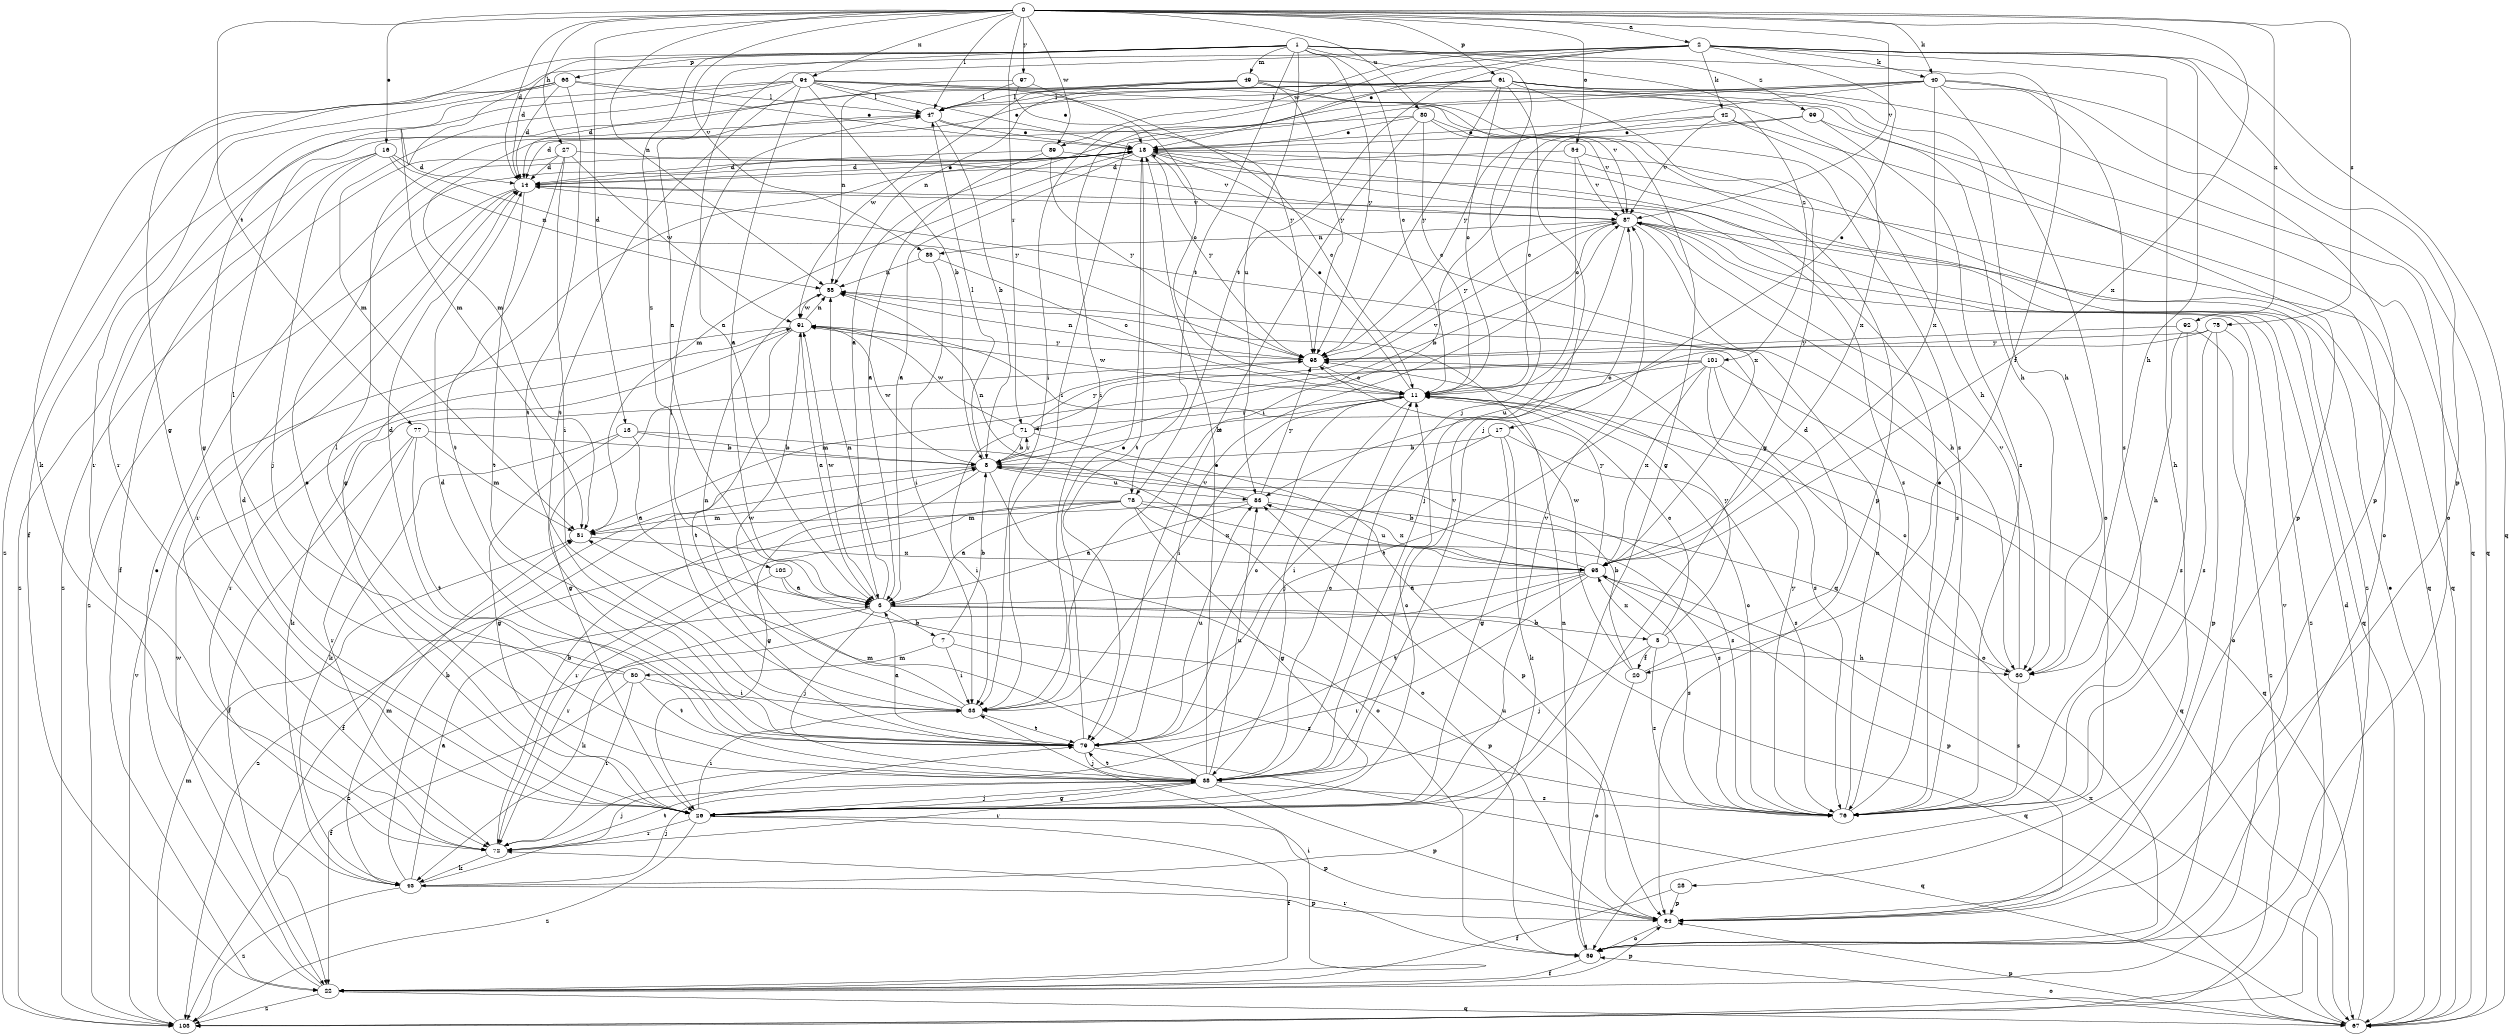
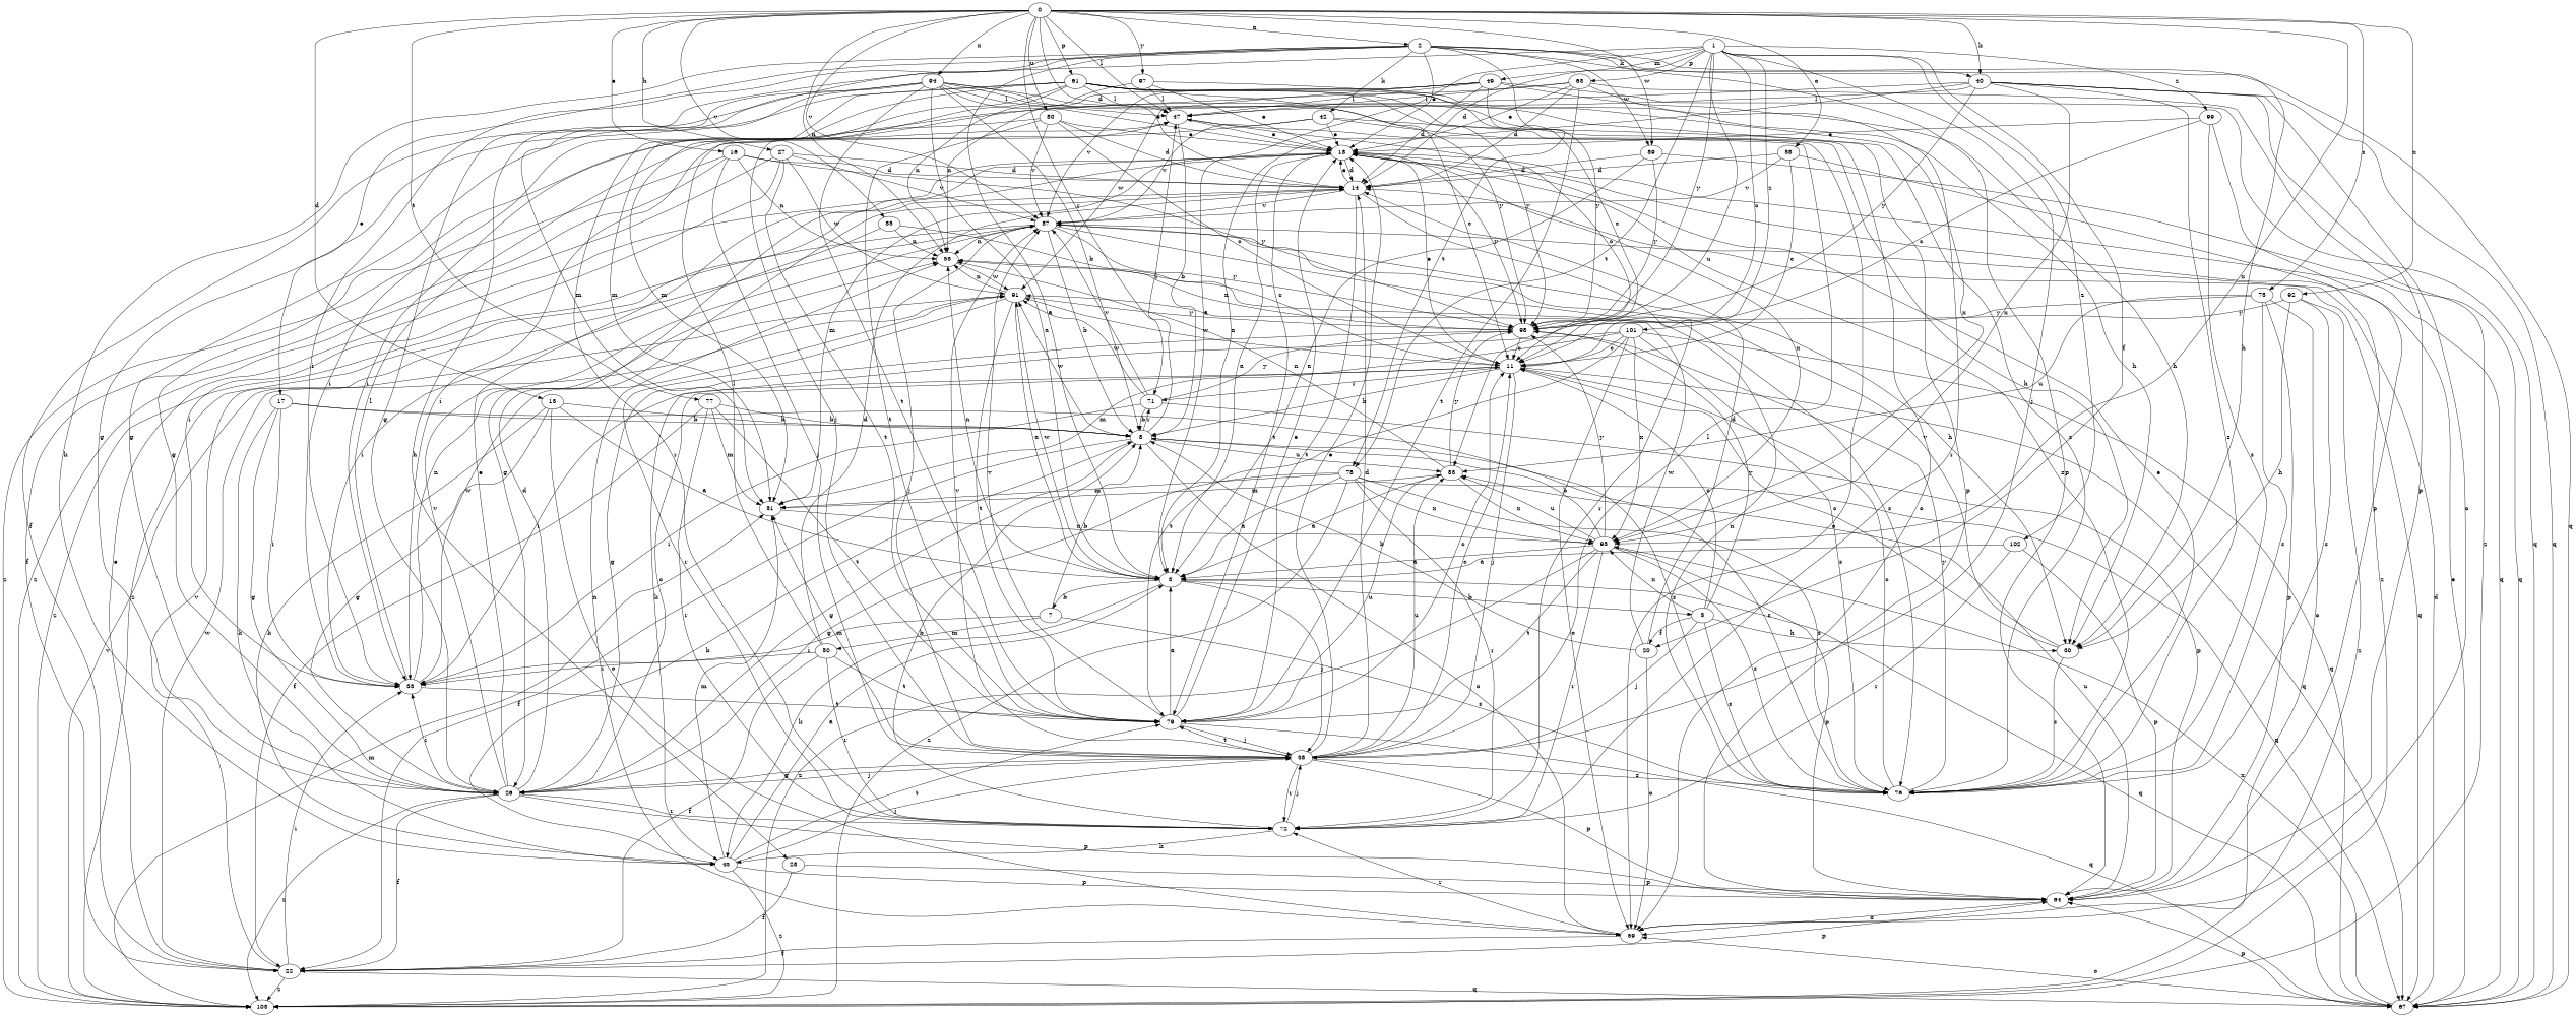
  strict digraph {
    0
    2
    13
    14
    16
    27
    40
    47
    55
-   58 [label=54]
+   58
    61
    71
    75
    77
    80
    85
    87
    89
    92
    94
    95
    97
    3
    78
    17
    18
    28
    30
    33
    42
    43
    64
    67
    26
    8
    59
    72
    79
    103
    38
    98
    22
    91
    76
    11
    51
    83
    1
    20
    49
    63
    99
    101
    102
    5
    7
    50
    0 -> 2 [label=a]
    0 -> 13 [label=d]
    0 -> 14 [label=d]
    0 -> 16 [label=e]
    0 -> 27 [label=h]
    0 -> 40 [label=k]
    0 -> 47 [label=l]
    0 -> 55 [label=n]
    0 -> 58 [label=o]
    0 -> 61 [label=p]
    0 -> 71 [label=r]
    0 -> 75 [label=s]
    0 -> 77 [label=t]
    0 -> 80 [label=u]
    0 -> 85 [label=v]
    0 -> 87 [label=v]
    0 -> 89 [label=w]
    0 -> 92 [label=x]
    0 -> 94 [label=x]
    0 -> 95 [label=x]
    0 -> 97 [label=y]
    2 -> 40 [label=k]
    2 -> 89 [label=w]
    2 -> 3 [label=a]
    2 -> 78 [label=t]
    2 -> 17 [label=e]
    2 -> 18 [label=e]
    2 -> 28 [label=h]
    2 -> 30 [label=h]
    2 -> 33 [label=i]
    2 -> 42 [label=k]
    2 -> 43 [label=k]
    2 -> 64 [label=p]
    2 -> 67 [label=q]
    13 -> 3 [label=a]
    13 -> 43 [label=k]
    13 -> 26 [label=g]
    13 -> 8 [label=b]
    13 -> 59 [label=o]
    14 -> 87 [label=v]
    14 -> 18 [label=e]
    14 -> 72 [label=r]
    14 -> 79 [label=t]
    14 -> 103 [label=z]
    16 -> 14 [label=d]
    16 -> 55 [label=n]
    16 -> 103 [label=z]
    16 -> 38 [label=j]
    16 -> 98 [label=y]
    16 -> 22 [label=f]
    27 -> 14 [label=d]
    27 -> 87 [label=v]
    27 -> 33 [label=i]
    27 -> 79 [label=t]
    27 -> 103 [label=z]
    27 -> 91 [label=w]
    40 -> 47 [label=l]
    40 -> 95 [label=x]
    40 -> 3 [label=a]
    40 -> 33 [label=i]
    40 -> 64 [label=p]
    40 -> 67 [label=q]
    40 -> 59 [label=o]
    40 -> 98 [label=y]
    40 -> 76 [label=s]
    47 -> 18 [label=e]
    47 -> 8 [label=b]
    47 -> 11 [label=c]
    55 -> 91 [label=w]
    58 -> 14 [label=d]
    58 -> 87 [label=v]
    58 -> 103 [label=z]
    58 -> 11 [label=c]
    61 -> 47 [label=l]
    61 -> 95 [label=x]
    61 -> 30 [label=h]
    61 -> 33 [label=i]
    61 -> 26 [label=g]
    61 -> 59 [label=o]
    61 -> 72 [label=r]
    61 -> 38 [label=j]
    61 -> 98 [label=y]
    61 -> 11 [label=c]
    61 -> 51 [label=m]
    71 -> 87 [label=v]
    71 -> 33 [label=i]
    71 -> 64 [label=p]
    71 -> 8 [label=b]
    71 -> 98 [label=y]
    71 -> 91 [label=w]
    75 -> 64 [label=p]
    75 -> 59 [label=o]
    75 -> 98 [label=y]
    75 -> 76 [label=s]
    75 -> 83 [label=u]
    77 -> 8 [label=b]
    77 -> 72 [label=r]
    77 -> 79 [label=t]
    77 -> 22 [label=f]
    77 -> 51 [label=m]
    80 -> 14 [label=d]
    80 -> 87 [label=v]
    80 -> 18 [label=e]
    80 -> 26 [label=g]
    80 -> 79 [label=t]
    80 -> 11 [label=c]
    85 -> 55 [label=n]
    85 -> 33 [label=i]
    85 -> 11 [label=c]
-   87 -> 85 [label=n]
+   87 -> 55 [label=n]
    87 -> 30 [label=h]
    87 -> 67 [label=q]
    87 -> 8 [label=b]
    87 -> 103 [label=z]
    87 -> 38 [label=j]
    87 -> 98 [label=y]
    87 -> 76 [label=s]
    89 -> 14 [label=d]
    89 -> 3 [label=a]
    89 -> 67 [label=q]
    89 -> 98 [label=y]
    92 -> 30 [label=h]
    92 -> 103 [label=z]
    92 -> 98 [label=y]
    92 -> 76 [label=s]
    94 -> 47 [label=l]
    94 -> 3 [label=a]
    94 -> 18 [label=e]
    94 -> 64 [label=p]
    94 -> 26 [label=g]
    94 -> 8 [label=b]
    94 -> 79 [label=t]
    94 -> 98 [label=y]
    94 -> 22 [label=f]
    94 -> 76 [label=s]
    94 -> 51 [label=m]
    95 -> 3 [label=a]
    95 -> 64 [label=p]
    95 -> 8 [label=b]
    95 -> 72 [label=r]
    95 -> 79 [label=t]
    95 -> 103 [label=z]
    95 -> 98 [label=y]
    95 -> 76 [label=s]
    95 -> 83 [label=u]
    97 -> 47 [label=l]
    97 -> 55 [label=n]
    97 -> 18 [label=e]
    97 -> 11 [label=c]
    3 -> 55 [label=n]
    3 -> 43 [label=k]
    3 -> 67 [label=q]
    3 -> 38 [label=j]
    3 -> 91 [label=w]
    3 -> 5 [label=b]
    3 -> 7 [label=b]
    78 -> 95 [label=x]
    78 -> 3 [label=a]
-   78 -> 30 [label=q]
+   78 -> 67 [label=q]
    78 -> 26 [label=g]
    78 -> 72 [label=r]
    78 -> 103 [label=z]
    78 -> 76 [label=s]
    78 -> 51 [label=m]
    17 -> 33 [label=i]
    17 -> 43 [label=k]
    17 -> 26 [label=g]
    17 -> 8 [label=b]
    17 -> 76 [label=s]
    18 -> 14 [label=d]
    18 -> 95 [label=x]
    18 -> 3 [label=a]
    18 -> 67 [label=q]
    18 -> 26 [label=g]
    18 -> 79 [label=t]
    18 -> 98 [label=y]
    18 -> 76 [label=s]
    18 -> 51 [label=m]
    28 -> 64 [label=p]
    28 -> 22 [label=f]
    30 -> 87 [label=v]
    30 -> 76 [label=s]
    30 -> 11 [label=c]
    33 -> 47 [label=l]
    33 -> 55 [label=n]
    33 -> 79 [label=t]
    33 -> 91 [label=w]
    42 -> 87 [label=v]
    42 -> 18 [label=e]
    42 -> 30 [label=h]
    42 -> 33 [label=i]
    42 -> 59 [label=o]
    43 -> 3 [label=a]
    43 -> 64 [label=p]
    43 -> 8 [label=b]
    43 -> 79 [label=t]
    43 -> 103 [label=z]
    43 -> 38 [label=j]
    43 -> 51 [label=m]
    64 -> 59 [label=o]
    64 -> 83 [label=u]
    67 -> 14 [label=d]
    67 -> 95 [label=x]
    67 -> 18 [label=e]
    67 -> 64 [label=p]
    67 -> 59 [label=o]
    26 -> 14 [label=d]
    26 -> 87 [label=v]
    26 -> 18 [label=e]
    26 -> 33 [label=i]
    26 -> 64 [label=p]
    26 -> 72 [label=r]
    26 -> 103 [label=z]
    26 -> 38 [label=j]
    26 -> 22 [label=f]
    26 -> 11 [label=c]
    8 -> 47 [label=l]
    8 -> 71 [label=r]
    8 -> 26 [label=g]
    8 -> 59 [label=o]
    8 -> 22 [label=f]
    8 -> 91 [label=w]
    8 -> 76 [label=s]
    8 -> 83 [label=u]
    59 -> 55 [label=n]
    59 -> 72 [label=r]
    59 -> 22 [label=f]
    72 -> 43 [label=k]
    72 -> 8 [label=b]
    72 -> 38 [label=j]
    79 -> 87 [label=v]
    79 -> 3 [label=a]
    79 -> 18 [label=e]
    79 -> 67 [label=q]
    79 -> 38 [label=j]
    79 -> 11 [label=c]
    79 -> 83 [label=u]
    103 -> 51 [label=m]
    38 -> 14 [label=d]
    38 -> 47 [label=l]
    38 -> 87 [label=v]
    38 -> 18 [label=e]
    38 -> 64 [label=p]
    38 -> 26 [label=g]
    38 -> 72 [label=r]
    38 -> 79 [label=t]
    38 -> 76 [label=s]
    38 -> 11 [label=c]
    38 -> 51 [label=m]
    38 -> 83 [label=u]
    98 -> 55 [label=n]
    98 -> 26 [label=g]
    98 -> 11 [label=c]
    22 -> 87 [label=v]
    22 -> 18 [label=e]
    22 -> 33 [label=i]
    22 -> 64 [label=p]
    22 -> 67 [label=q]
    22 -> 103 [label=z]
    22 -> 91 [label=w]
    91 -> 55 [label=n]
    91 -> 3 [label=a]
    91 -> 72 [label=r]
    91 -> 79 [label=t]
    91 -> 103 [label=v]
    91 -> 98 [label=y]
    76 -> 55 [label=n]
    76 -> 18 [label=e]
    76 -> 98 [label=y]
    76 -> 11 [label=c]
    11 -> 71 [label=r]
    11 -> 18 [label=e]
    11 -> 33 [label=i]
    11 -> 67 [label=q]
    11 -> 8 [label=b]
    11 -> 38 [label=j]
    11 -> 91 [label=w]
    51 -> 95 [label=x]
    83 -> 55 [label=n]
    83 -> 95 [label=x]
    83 -> 3 [label=a]
    83 -> 98 [label=y]
    83 -> 51 [label=m]
    1 -> 14 [label=d]
    1 -> 3 [label=a]
    1 -> 78 [label=t]
    1 -> 26 [label=g]
    1 -> 38 [label=j]
    1 -> 98 [label=y]
    1 -> 11 [label=c]
    1 -> 83 [label=u]
    1 -> 20 [label=f]
    1 -> 49 [label=m]
    1 -> 63 [label=p]
    1 -> 99 [label=z]
    1 -> 101 [label=z]
    1 -> 102 [label=z]
    20 -> 14 [label=d]
    20 -> 8 [label=b]
    20 -> 59 [label=o]
    20 -> 91 [label=w]
    49 -> 14 [label=d]
    49 -> 47 [label=l]
    49 -> 55 [label=n]
    49 -> 87 [label=v]
    49 -> 30 [label=h]
    49 -> 67 [label=q]
    49 -> 98 [label=y]
    49 -> 91 [label=w]
    63 -> 14 [label=d]
    63 -> 47 [label=l]
    63 -> 18 [label=e]
    63 -> 72 [label=r]
    63 -> 79 [label=t]
    63 -> 103 [label=z]
    63 -> 51 [label=m]
    99 -> 18 [label=e]
    99 -> 64 [label=p]
    99 -> 76 [label=s]
    99 -> 11 [label=c]
    101 -> 95 [label=x]
    101 -> 43 [label=k]
    101 -> 67 [label=q]
    101 -> 59 [label=o]
    101 -> 79 [label=t]
    101 -> 76 [label=s]
    101 -> 11 [label=c]
    101 -> 51 [label=m]
    102 -> 3 [label=a]
    102 -> 64 [label=p]
    102 -> 72 [label=r]
    5 -> 95 [label=x]
    5 -> 30 [label=h]
    5 -> 38 [label=j]
    5 -> 98 [label=y]
    5 -> 76 [label=s]
    5 -> 11 [label=c]
    5 -> 20 [label=f]
    7 -> 33 [label=i]
    7 -> 8 [label=b]
    7 -> 76 [label=s]
    7 -> 50 [label=m]
    50 -> 14 [label=d]
    50 -> 47 [label=l]
    50 -> 33 [label=i]
    50 -> 72 [label=r]
    50 -> 79 [label=t]
    50 -> 22 [label=f]
  }
